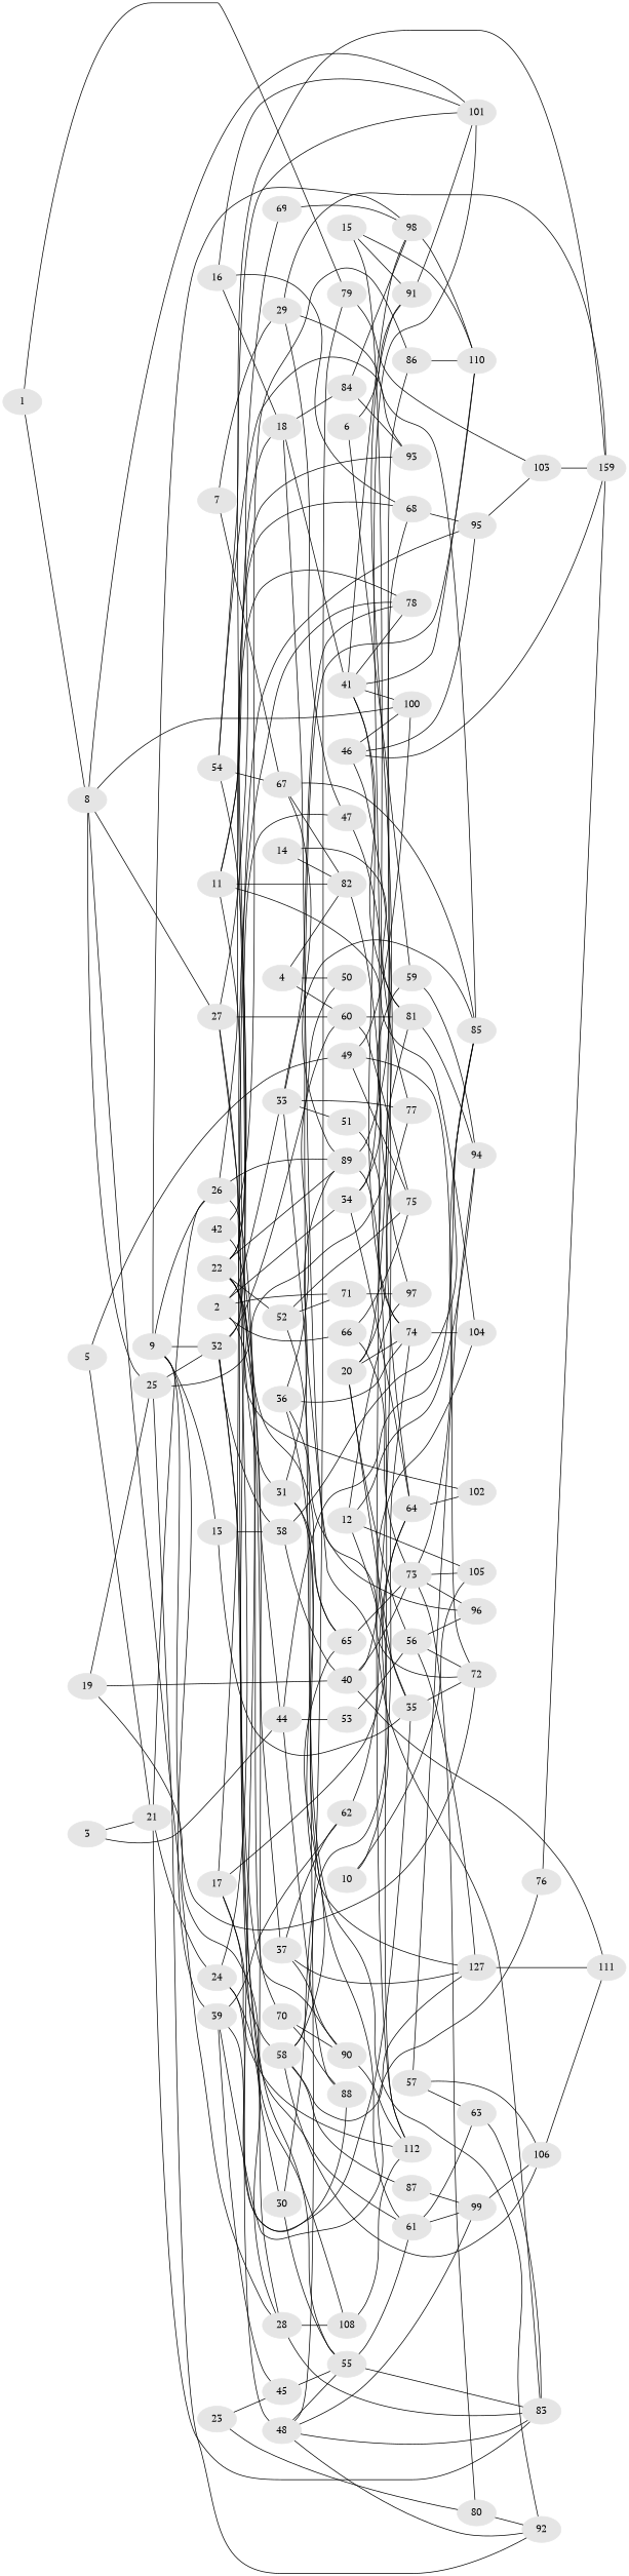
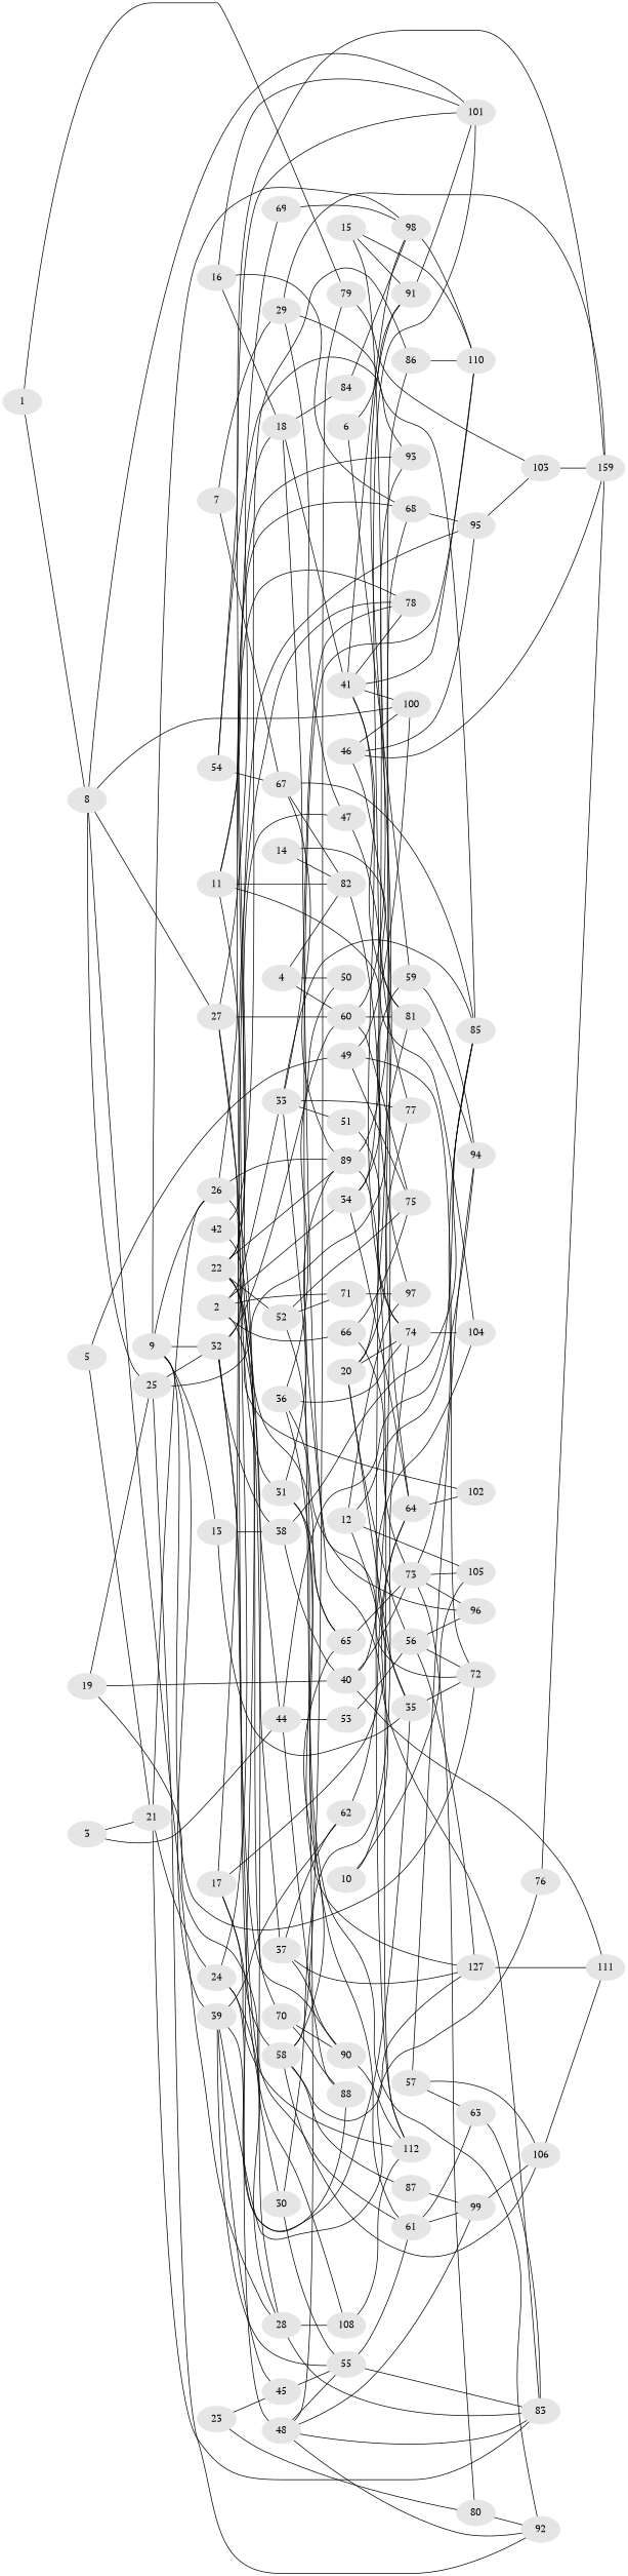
  graph {
    fontname="PT Serif"
    rankdir=LR
    node [color=gray90 fontname="PT Serif" style=filled]
    edge [fontname="PT Serif"]
    1
    8
    79
    25
    27
    28
    100
    101
    103
    2
    33
    34
    37
    66
    71
    77
    83
    78
    85
    51
    59
    64
    n23 [label=127]
    90
    62
    73
    75
    97
    3
    21
    44
    26
    24
    88
    53
    4
    50
    60
    82
    81
    5
    49
    72
    6
    91
    94
    7
    29
    67
    47
    n51 [label=159]
    89
    32
    92
    31
    61
    69
    108
    9
    13
    39
    98
    35
    38
    70
    93
    45
    76
    110
    10
    105
    102
    11
    18
    65
    104
    41
    84
    12
    40
    14
    15
    112
    16
    68
    95
    17
    58
    106
    87
    74
    19
    30
    55
    111
    20
    56
    86
    96
    22
    52
    23
    80
    99
    63
    36
    42
    48
    46
    54
    57
    1 -- 8
    1 -- 79
    8 -- 25
    8 -- 27
    8 -- 28
    8 -- 100
    8 -- 101
    79 -- 103
    25 -- 81
    25 -- 32
    25 -- 92
    27 -- 60
    27 -- 31
    27 -- 61
    27 -- 69
    28 -- 83
    28 -- 108
    103 -- n51
    2 -- 33
    2 -- 34
    2 -- 37
    2 -- 66
    2 -- 71
    33 -- 77
    33 -- 83
    33 -- 78
    33 -- 85
    33 -- 51
    34 -- 101
    34 -- 59
    34 -- 64
    37 -- n23
    37 -- 90
    37 -- 62
    66 -- 73
    66 -- 75
    71 -- 97
    51 -- 74
    59 -- 94
    64 -- 102
    n23 -- 111
    90 -- 112
    62 -- 64
    73 -- 85
    73 -- 105
    73 -- 96
    73 -- 80
    3 -- 21
    3 -- 44
    21 -- 83
    21 -- 26
    21 -- 24
    44 -- 85
    44 -- 88
    44 -- 53
    26 -- 89
    26 -- 70
    26 -- 93
    24 -- 28
    24 -- 78
    24 -- 35
    53 -- 56
    4 -- 50
    4 -- 60
    4 -- 82
    60 -- 75
    60 -- 81
    82 -- 97
    81 -- 94
    5 -- 21
    5 -- 49
    49 -- 100
    49 -- 75
    49 -- 72
    6 -- 59
    6 -- 91
    91 -- 101
    7 -- 29
    7 -- 67
    29 -- 85
    29 -- 47
    29 -- n51
    67 -- 85
    67 -- 82
    67 -- 89
    47 -- 77
    89 -- 91
    89 -- 112
    32 -- 90
    32 -- 50
    32 -- 47
    32 -- 108
    32 -- 38
    31 -- n23
    31 -- 89
    31 -- 65
    61 -- 99
    61 -- 63
    69 -- 98
    108 -- 112
    9 -- 26
    9 -- 72
    9 -- 32
    9 -- 13
    9 -- 39
    9 -- 98
    13 -- 35
    13 -- 38
    39 -- 62
    39 -- 88
    39 -- 45
    39 -- 76
    98 -- 110
    35 -- 72
    38 -- 85
    38 -- 40
    70 -- 90
    70 -- 88
    45 -- 55
    76 -- n51
    10 -- 64
    10 -- 105
    11 -- 101
    11 -- 82
    11 -- 18
    11 -- 65
    11 -- 104
    18 -- 72
    18 -- 41
    18 -- 84
    65 -- 73
    41 -- 100
    41 -- 78
    41 -- 81
    41 -- 98
    41 -- 110
    41 -- 74
    84 -- 98
-   84 -- 93
+   60 -- 93
    12 -- 97
    12 -- 94
    12 -- 35
    12 -- 105
    40 -- 73
    40 -- 68
    40 -- 111
    14 -- 82
    14 -- 81
    15 -- 91
    15 -- 110
    15 -- 112
    16 -- 101
    16 -- 18
    16 -- 68
    68 -- 95
    95 -- 103
    17 -- 104
    17 -- 112
    17 -- 95
    17 -- 58
    58 -- 79
    58 -- n23
    58 -- 65
    58 -- 106
    58 -- 87
    106 -- 111
    87 -- 99
    74 -- 104
    19 -- 25
    19 -- 40
    19 -- 30
    30 -- 74
    30 -- 55
    55 -- 83
    55 -- 61
    20 -- 77
    20 -- 35
    20 -- 74
    20 -- 56
    20 -- 86
    56 -- n23
    56 -- 72
    56 -- 96
    86 -- 110
    22 -- 28
    22 -- 78
    22 -- 44
    22 -- 89
    22 -- 102
    22 -- 68
    22 -- 52
    52 -- 71
    52 -- 75
    52 -- 92
    23 -- 45
    23 -- 80
    80 -- 92
    99 -- 106
    63 -- 83
    36 -- 60
    36 -- 61
    36 -- 74
    36 -- 96
    42 -- 86
    42 -- 48
    48 -- 83
    48 -- 92
    48 -- 110
    48 -- 55
    48 -- 99
    46 -- 100
    46 -- 64
    46 -- n51
    46 -- 95
    54 -- 67
    54 -- n51
    54 -- 93
-   54 -- 55
+   39 -- 55
    57 -- 94
    57 -- 106
    57 -- 63
  }
